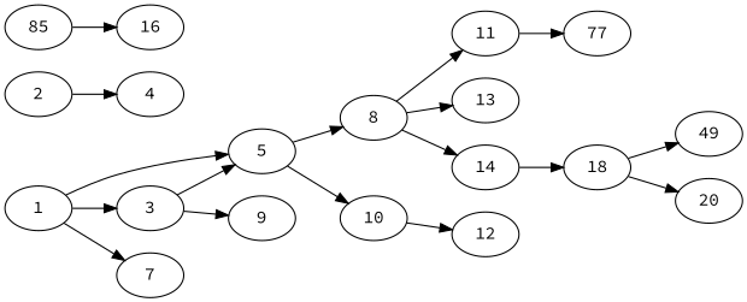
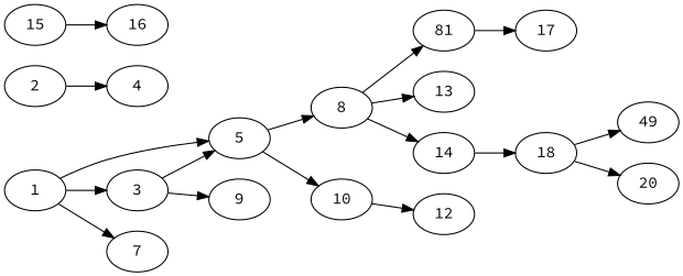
  digraph {
    fontname="Source Code Pro"
    rankdir=LR
    node [alpha=0.04 fontname="Source Code Pro"]
    edge [fontname="Source Code Pro"]
    1 [expect_size=25674752]
    3 [alpha=0.12 expect_size=9613312]
    5 [alpha=0.16 expect_size=51244032]
    7 [alpha=0.05 expect_size=36918272]
    9 [alpha=0.15 expect_size=39729152]
    8 [alpha=0.18 expect_size=18677760]
    10 [alpha=0.01 expect_size=15010816]
-   11 [alpha=0.01 expect_size=19437568]
+   11 [alpha=0.01 expect_size=19437568 label=81]
    13 [alpha=0.10 expect_size=10657792]
    14 [alpha=0.06 expect_size=39411712]
    12 [expect_size=27859968]
    2 [alpha=0.13 expect_size=14486528]
    4 [alpha=0.20 expect_size=32992256]
-   17 [alpha=0.10 expect_size=24722432 label=77]
+   17 [alpha=0.10 expect_size=24722432]
    18 [alpha=0.17 expect_size=35648512]
-   15 [alpha=0.16 expect_size=38666240 label=85]
+   15 [alpha=0.16 expect_size=38666240]
    16 [expect_size=28873728]
    n18 [alpha=0.08 expect_size=31647744 label=49]
    20 [alpha=0.15 expect_size=19725312]
    1 -> 3
    1 -> 5
    1 -> 7
    3 -> 5
    3 -> 9
    5 -> 8
    5 -> 10
    8 -> 11
    8 -> 13
    8 -> 14
    10 -> 12
    11 -> 17
    14 -> 18
    2 -> 4
    18 -> n18
    18 -> 20
    15 -> 16
  }
